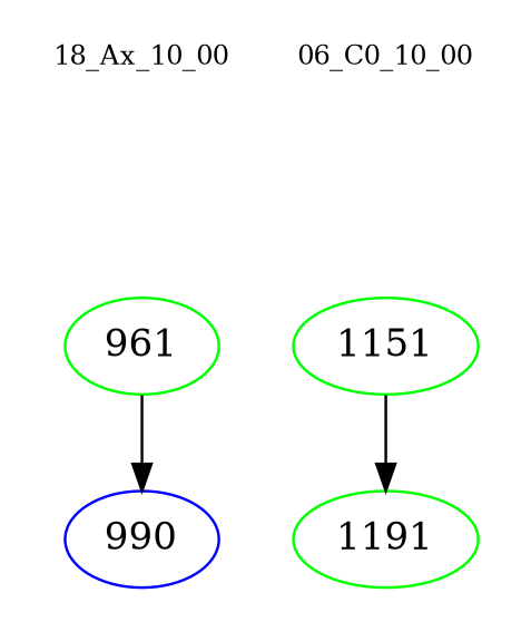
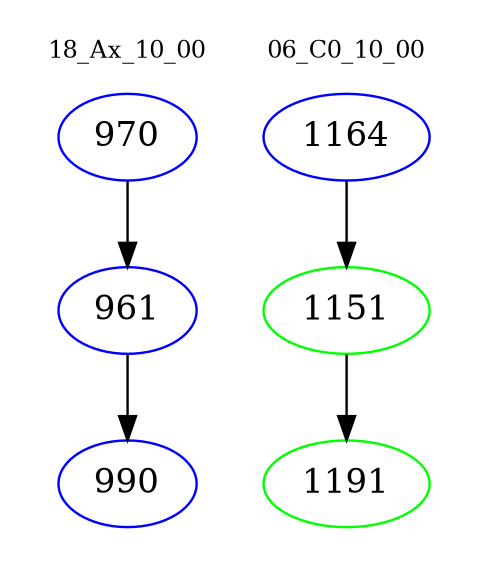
  digraph {
    node [color=blue]
    edge [color=black]
-   n2 [color=green label=961]
+   n1 [label=970]
+   n2 [label=961]
    n3 [label=990]
+   n4 [label=1164]
    n5 [color=green label=1151]
    n6 [color=green label=1191]
    subgraph cluster_1 {
      color=white
      fontsize=10
      label="18_Ax_10_00"
+     n1
      n2
      n3
    }
    subgraph cluster_2 {
      color=white
      fontsize=10
      label="06_C0_10_00"
+     n4
      n5
      n6
    }
+   n1 -> n2
    n2 -> n3
+   n4 -> n5
    n5 -> n6
  }
